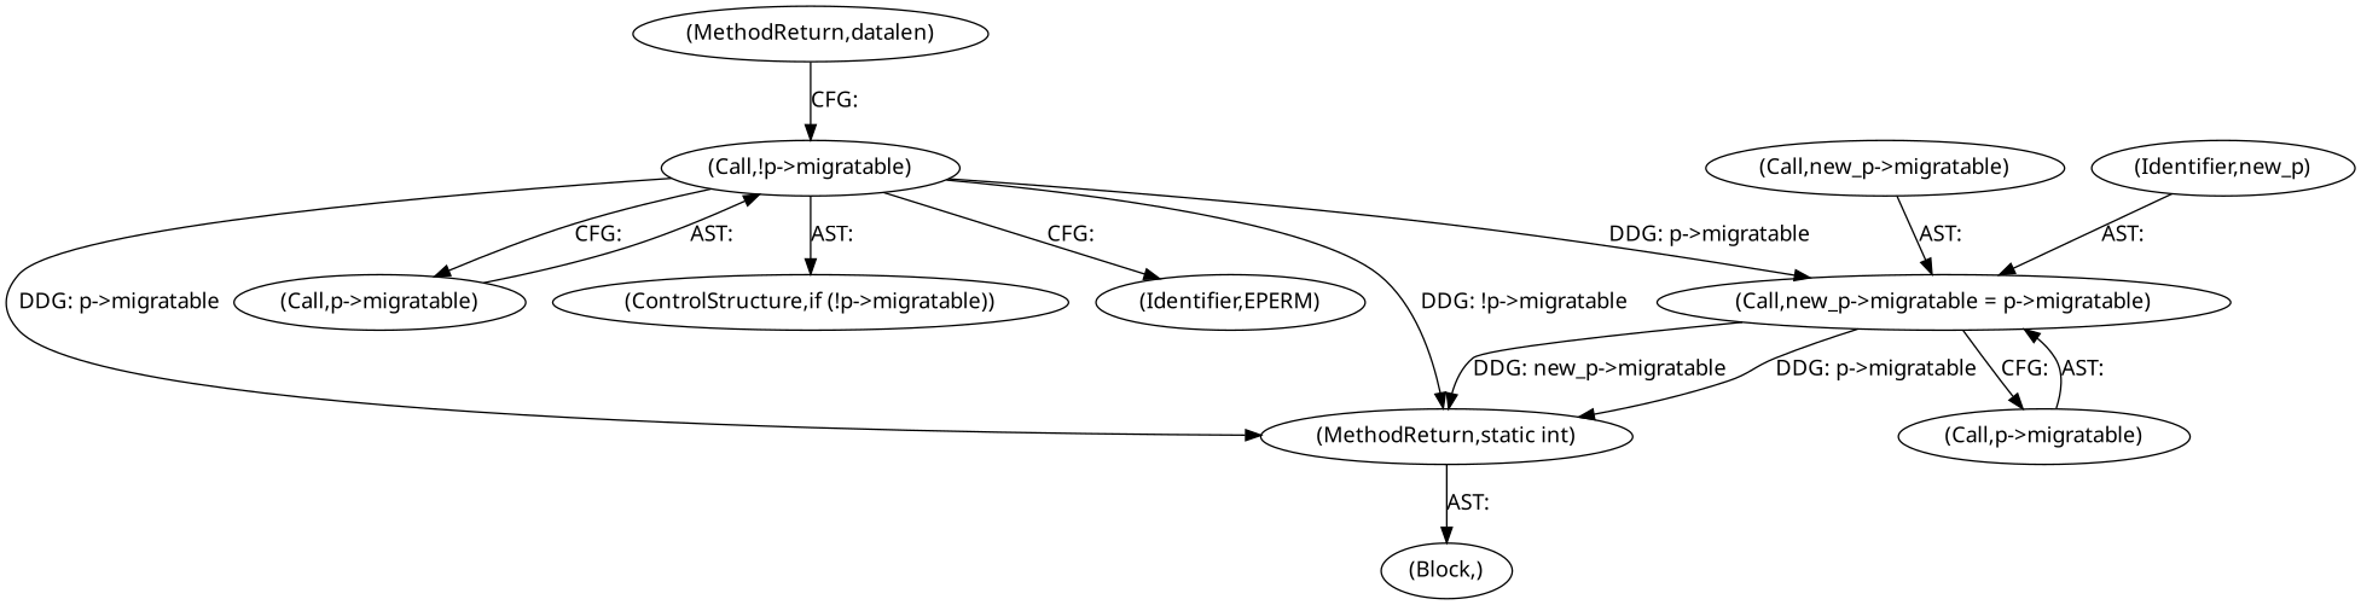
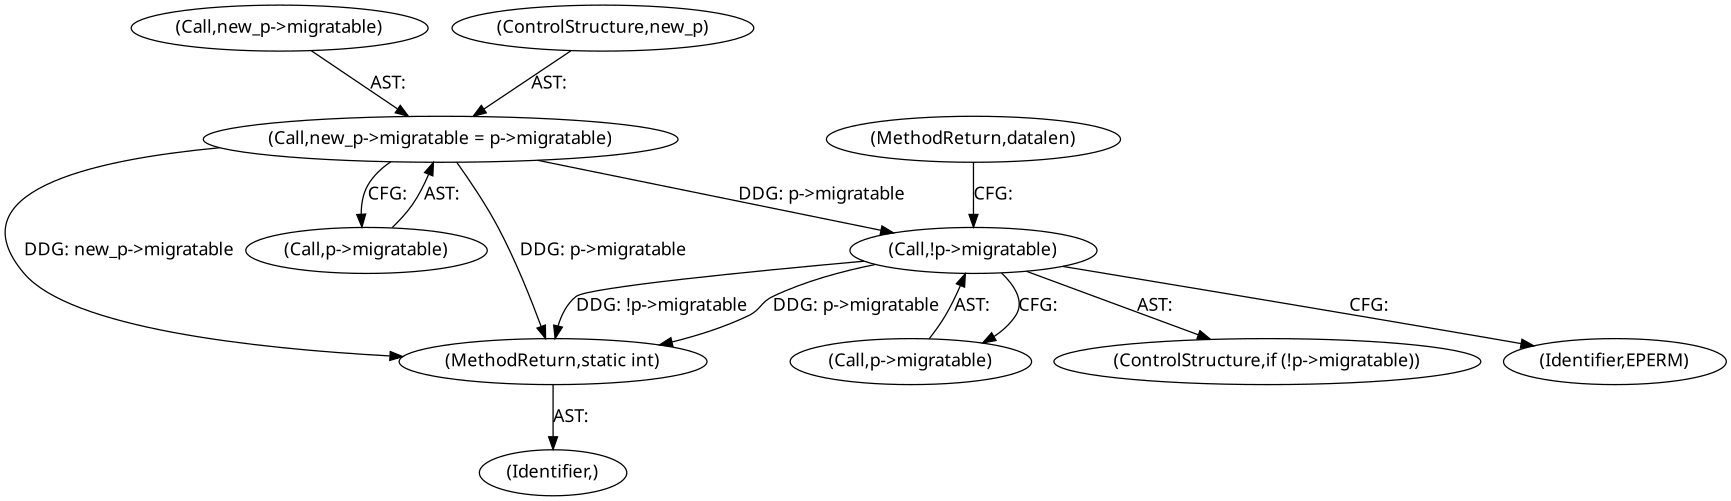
  digraph {
    fontname="Noto Sans"
    node [fontname="Noto Sans"]
    edge [fontname="Noto Sans"]
    n1 [label="(Call,new_p->migratable = p->migratable)"]
    n2 [label="(MethodReturn,static int)"]
    n3 [label="(Call,p->migratable)"]
-   n4 [label="(Block,)"]
+   n4 [label="(Identifier,)"]
    n5 [label="(Call,!p->migratable)"]
    n6 [label="(Call,p->migratable)"]
    n7 [label="(ControlStructure,if (!p->migratable))"]
    n8 [label="(Identifier,EPERM)"]
    n9 [label="(Call,new_p->migratable)"]
    n10 [label="(MethodReturn,datalen)"]
-   n11 [label="(Identifier,new_p)"]
+   n11 [label="(ControlStructure,new_p)"]
    n1 -> n2 [label="DDG: new_p->migratable"]
    n1 -> n2 [label="DDG: p->migratable"]
    n1 -> n3 [label="CFG: "]
    n2 -> n4 [label="AST: "]
    n3 -> n1 [label="AST: "]
-   n5 -> n1 [label="DDG: p->migratable"]
+   n1 -> n5 [label="DDG: p->migratable"]
    n5 -> n2 [label="DDG: !p->migratable"]
    n5 -> n2 [label="DDG: p->migratable"]
    n5 -> n6 [label="CFG: "]
    n5 -> n7 [label="AST: "]
    n5 -> n8 [label="CFG: "]
    n6 -> n5 [label="AST: "]
    n9 -> n1 [label="AST: "]
    n10 -> n5 [label="CFG: "]
    n11 -> n1 [label="AST: "]
  }
